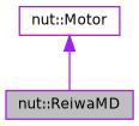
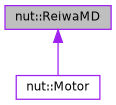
  digraph {
    node [color=purple fontname=Helvetica fontsize=10 shape=record style=filled]
    n1 [fillcolor=grey75 fontcolor=black height=0.2 label="nut::ReiwaMD" width=0.4]
    n2 [fillcolor=white height=0.2 label="nut::Motor" width=0.4]
-   n2 -> n1 [color=purple dir=back fontname=Helvetica fontsize=10 labelfontname=Helvetica labelfontsize=10 style=solid]
+   n1 -> n2 [color=purple dir=back fontname=Helvetica fontsize=10 labelfontname=Helvetica labelfontsize=10 style=solid]
  }
